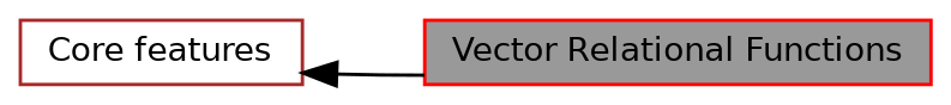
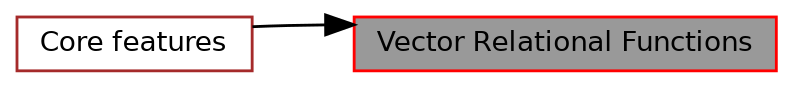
  digraph {
    rankdir=LR
    node [fontname=Helvetica fontsize=10 shape=box style=filled]
    n1 [color=brown fillcolor=white height=0.2 label="Core features" width=0.4]
    n2 [color=red fillcolor=grey60 fontcolor=black height=0.2 label="Vector Relational Functions" width=0.4]
-   n1 -> n2 [dir=back fontname=Helvetica fontsize=10 labelfontname=Helvetica labelfontsize=10 shape=plaintext style=solid]
+   n2 -> n1 [dir=back fontname=Helvetica fontsize=10 labelfontname=Helvetica labelfontsize=10 shape=plaintext style=solid]
  }
